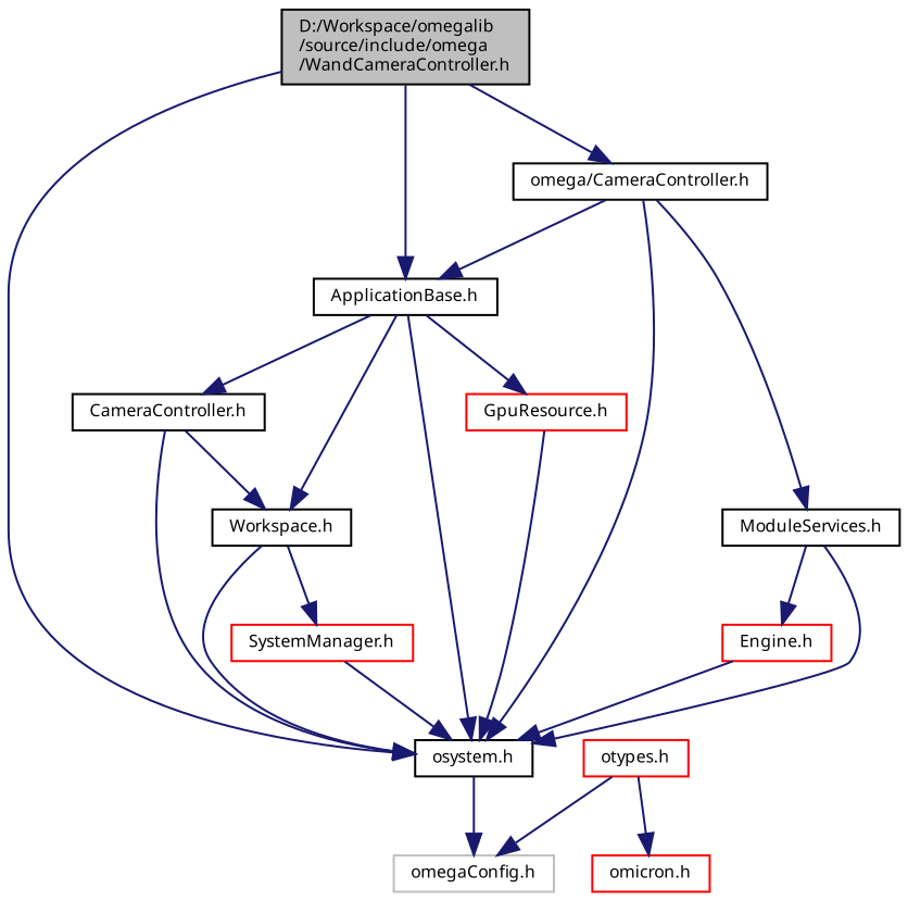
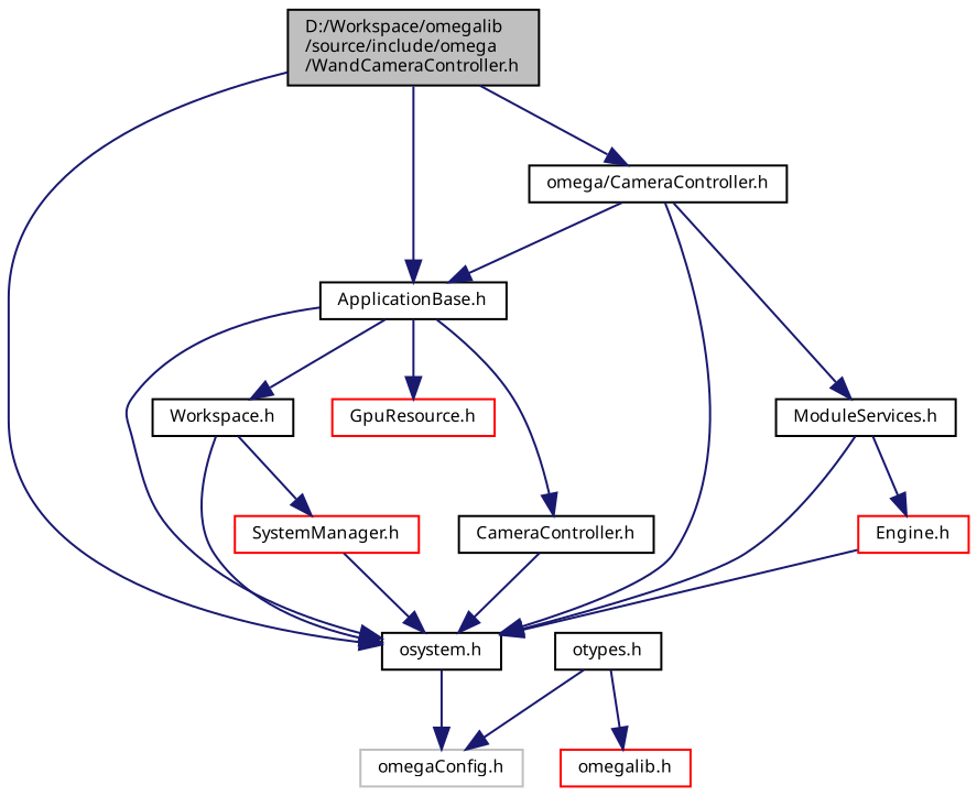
  digraph {
    node [color=black fontname="FreeSans.ttf" fontsize=8 shape=record]
    edge [color=midnightblue fontname="FreeSans.ttf" fontsize=8 labelfontname="FreeSans.ttf" labelfontsize=8 style=solid]
    n1 [fillcolor=grey75 fontcolor=black height=0.2 label="D:/Workspace/omegalib\l/source/include/omega\l/WandCameraController.h" style=filled width=0.4]
    n2 [height=0.2 label="osystem.h" width=0.4]
    n3 [height=0.2 label="ApplicationBase.h" width=0.4]
    n4 [height=0.2 label="omega/CameraController.h" width=0.4]
    n5 [color=grey75 height=0.2 label="omegaConfig.h" width=0.4]
    n6 [height=0.2 label="Workspace.h" width=0.4]
    n7 [color=red height=0.2 label="GpuResource.h" width=0.4]
    n8 [height=0.2 label="CameraController.h" width=0.4]
    n9 [height=0.2 label="ModuleServices.h" width=0.4]
-   n10 [color=red height=0.2 label="otypes.h" width=0.4]
-   n11 [color=red height=0.2 label="omicron.h" width=0.4]
+   n10 [height=0.2 label="otypes.h" width=0.4]
+   n11 [color=red height=0.2 label="omegalib.h" width=0.4]
    n12 [color=red height=0.2 label="SystemManager.h" width=0.4]
    n13 [color=red height=0.2 label="Engine.h" width=0.4]
    n1 -> n2
    n1 -> n3
    n1 -> n4
    n2 -> n5
    n3 -> n2
    n3 -> n6
    n3 -> n7
    n3 -> n8
    n4 -> n2
    n4 -> n3
    n4 -> n9
    n6 -> n2
    n6 -> n12
-   n7 -> n2
    n8 -> n2
-   n8 -> n6
    n9 -> n2
    n9 -> n13
    n10 -> n5
    n10 -> n11
    n12 -> n2
    n13 -> n2
  }
